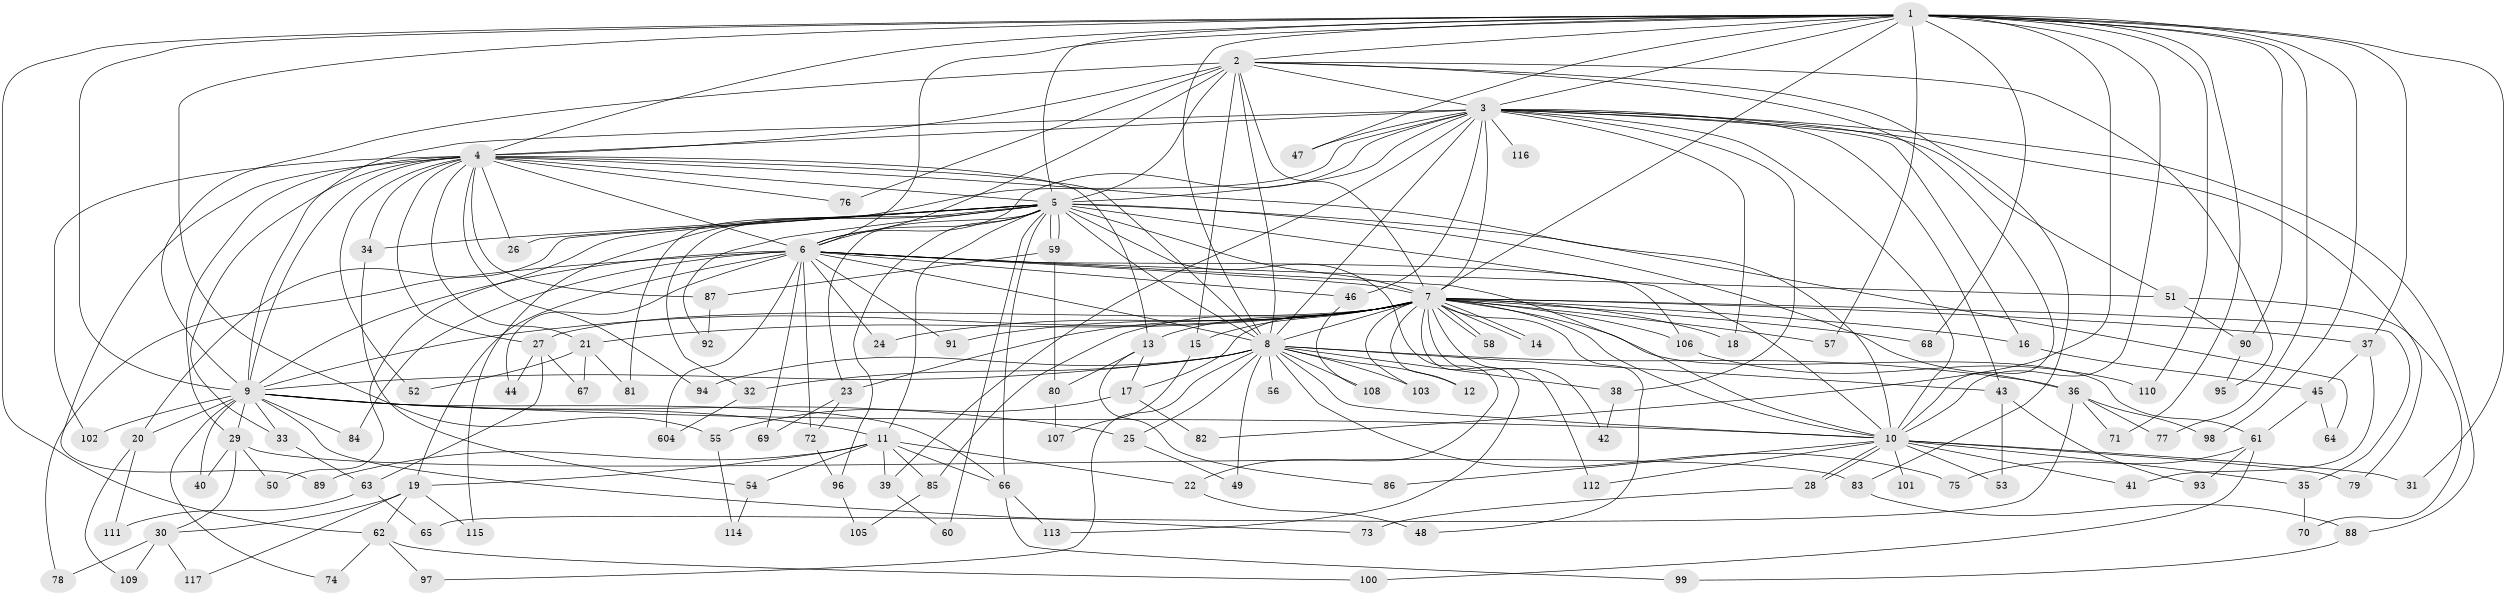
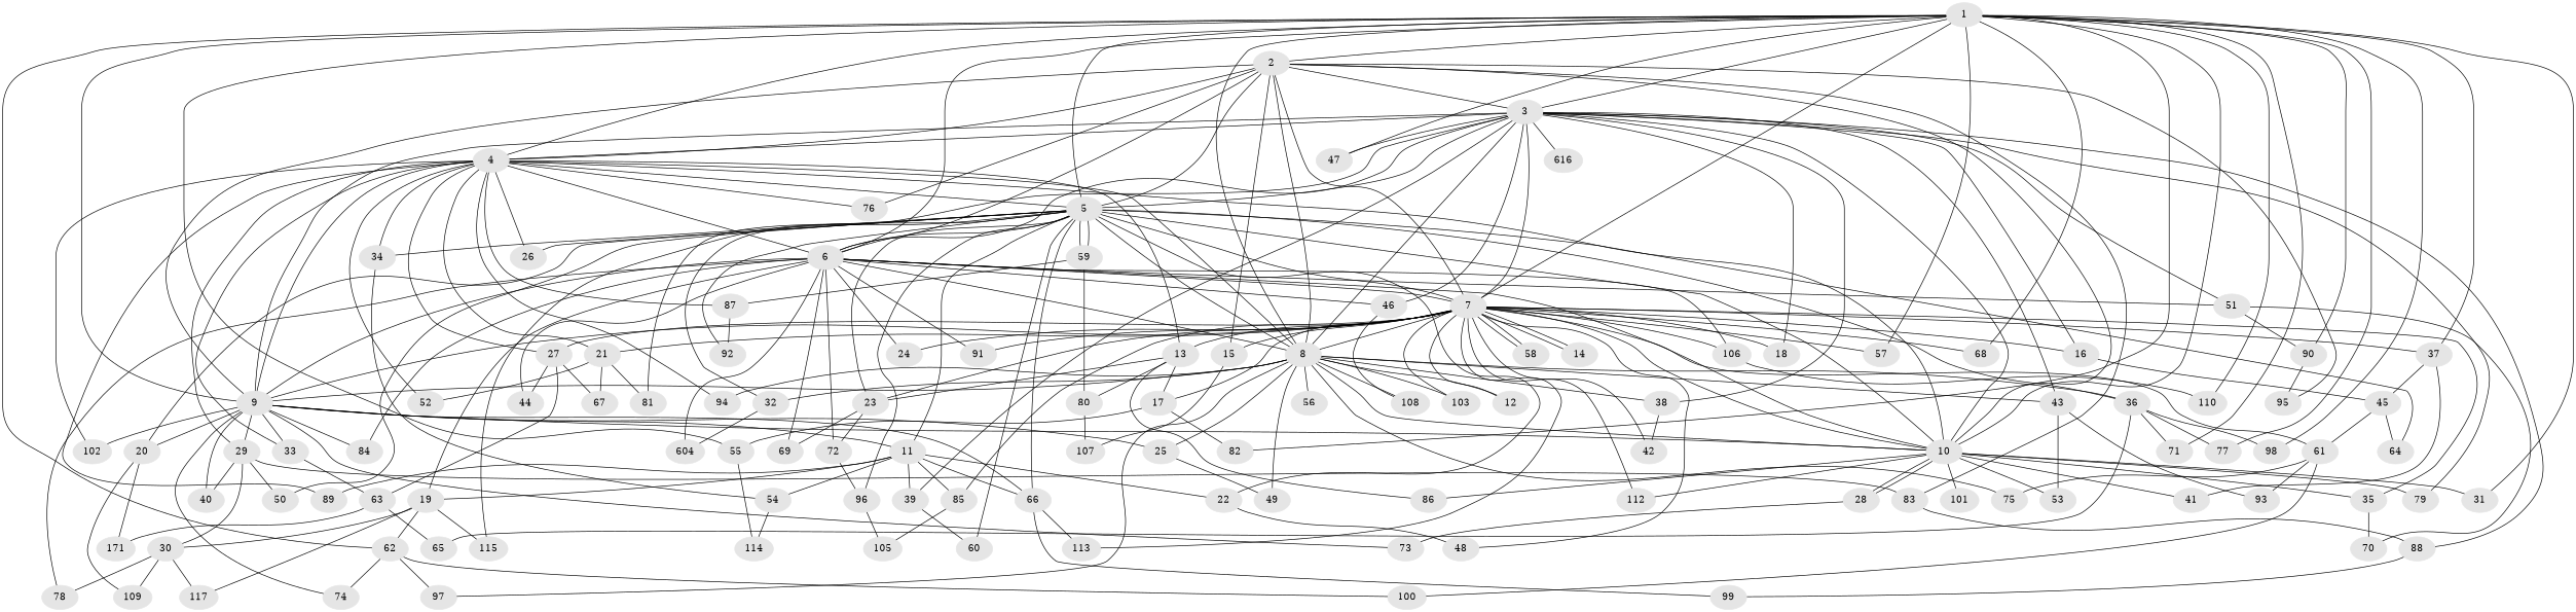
  graph {
    node [color=gray90 style=filled]
    1
    2
    3
    4
    5
    6
    7
    8
    9
    10
    31
    37
    47
    55
    57
    62
    68
    71
    77
    82
    90
    98
    110
    15
    76
    83
    95
    16
    18
    38
    39
    43
    46
    51
    79
    81
    88
-   116
+   116 [label=616]
    13
    21
    26
    27
    29
    33
    34
    52
    87
    89
    94
    102
    11
    20
    22
    23
    32
    36
    50
    59
    60
    64
    92
    96
    115
    66
    19
    24
    44
    69
    72
    78
    84
    91
    n73 [label=604]
    106
    12
    14
    17
    35
    42
    48
    58
    61
    85
    103
    112
    113
    25
    49
    56
    75
    97
    108
    40
    73
    74
    101
    28
    41
    53
    86
    45
    114
    100
    107
    93
    70
    99
    80
    67
    63
    30
    54
    109
-   111
+   111 [label=171]
    65
    105
    117
    1 -- 2
    1 -- 3
    1 -- 4
    1 -- 5
    1 -- 6
    1 -- 7
    1 -- 8
    1 -- 9
    1 -- 10
    1 -- 31
    1 -- 37
    1 -- 47
    1 -- 55
    1 -- 57
    1 -- 62
    1 -- 68
    1 -- 71
    1 -- 77
    1 -- 82
    1 -- 90
    1 -- 98
    1 -- 110
    2 -- 3
    2 -- 4
    2 -- 5
    2 -- 6
    2 -- 7
    2 -- 8
    2 -- 9
    2 -- 10
    2 -- 15
    2 -- 76
    2 -- 83
    2 -- 95
    3 -- 4
    3 -- 5
    3 -- 6
    3 -- 7
    3 -- 8
    3 -- 9
    3 -- 10
    3 -- 47
    3 -- 16
    3 -- 18
    3 -- 38
    3 -- 39
    3 -- 43
    3 -- 46
    3 -- 51
    3 -- 79
    3 -- 81
    3 -- 88
    3 -- 116
    4 -- 5
    4 -- 6
    4 -- 8
    4 -- 9
    4 -- 10
    4 -- 76
    4 -- 13
    4 -- 21
    4 -- 26
    4 -- 27
    4 -- 29
    4 -- 33
    4 -- 34
    4 -- 52
    4 -- 87
    4 -- 89
    4 -- 94
    4 -- 102
    5 -- 6
    5 -- 7
    5 -- 8
    5 -- 10
    5 -- 26
    5 -- 34
    5 -- 11
    5 -- 20
    5 -- 22
    5 -- 23
    5 -- 32
    5 -- 36
    5 -- 50
    5 -- 59
    5 -- 59
    5 -- 60
    5 -- 64
    5 -- 92
    5 -- 96
    5 -- 115
    5 -- 66
    6 -- 7
    6 -- 8
    6 -- 9
    6 -- 10
    6 -- 46
    6 -- 51
    6 -- 19
    6 -- 24
    6 -- 44
    6 -- 69
    6 -- 72
    6 -- 78
    6 -- 84
    6 -- 91
    6 -- n73
    6 -- 106
    7 -- 8
    7 -- 9
    7 -- 10
    7 -- 37
    7 -- 57
    7 -- 68
    7 -- 15
    7 -- 16
    7 -- 18
    7 -- 13
    7 -- 21
    7 -- 27
    7 -- 24
    7 -- 91
    7 -- 106
    7 -- 12
    7 -- 14
    7 -- 14
    7 -- 17
    7 -- 35
    7 -- 42
    7 -- 48
    7 -- 58
    7 -- 58
    7 -- 61
    7 -- 85
    7 -- 103
    7 -- 112
    7 -- 113
    8 -- 9
    8 -- 10
    8 -- 38
    8 -- 43
    8 -- 94
    8 -- 32
    8 -- 36
    8 -- 12
    8 -- 103
    8 -- 25
    8 -- 49
    8 -- 56
    8 -- 75
    8 -- 97
    8 -- 108
    9 -- 10
    9 -- 29
    9 -- 33
    9 -- 102
    9 -- 11
    9 -- 20
    9 -- 66
    9 -- 84
    9 -- 25
    9 -- 40
    9 -- 73
    9 -- 74
    10 -- 31
    10 -- 79
    10 -- 35
    10 -- 112
    10 -- 101
    10 -- 28
    10 -- 28
    10 -- 41
    10 -- 53
    10 -- 86
    37 -- 41
    37 -- 45
    55 -- 114
    62 -- 97
    62 -- 74
    62 -- 100
    90 -- 95
    15 -- 107
    83 -- 88
    16 -- 45
    38 -- 42
    39 -- 60
    43 -- 53
    43 -- 93
    46 -- 108
    51 -- 90
    51 -- 70
    88 -- 99
+   13 -- 23
    13 -- 17
    13 -- 86
    13 -- 80
    21 -- 81
    21 -- 52
    21 -- 67
    27 -- 44
    27 -- 67
    27 -- 63
    29 -- 83
    29 -- 50
    29 -- 40
    29 -- 30
    33 -- 63
    34 -- 54
    87 -- 92
    11 -- 39
    11 -- 89
    11 -- 22
    11 -- 66
    11 -- 19
    11 -- 85
    11 -- 54
    20 -- 109
    20 -- 111
    22 -- 48
    23 -- 7
    23 -- 69
    23 -- 72
    32 -- n73
    36 -- 71
    36 -- 77
    36 -- 98
    36 -- 65
    59 -- 87
    59 -- 80
    96 -- 105
    66 -- 113
    66 -- 99
    19 -- 62
    19 -- 115
    19 -- 30
    19 -- 117
    72 -- 96
    106 -- 110
    17 -- 55
    17 -- 82
    35 -- 70
    61 -- 75
    61 -- 100
    61 -- 93
    85 -- 105
    25 -- 49
    28 -- 73
    45 -- 64
    45 -- 61
    80 -- 107
    63 -- 111
    63 -- 65
    30 -- 78
    30 -- 109
    30 -- 117
    54 -- 114
  }
